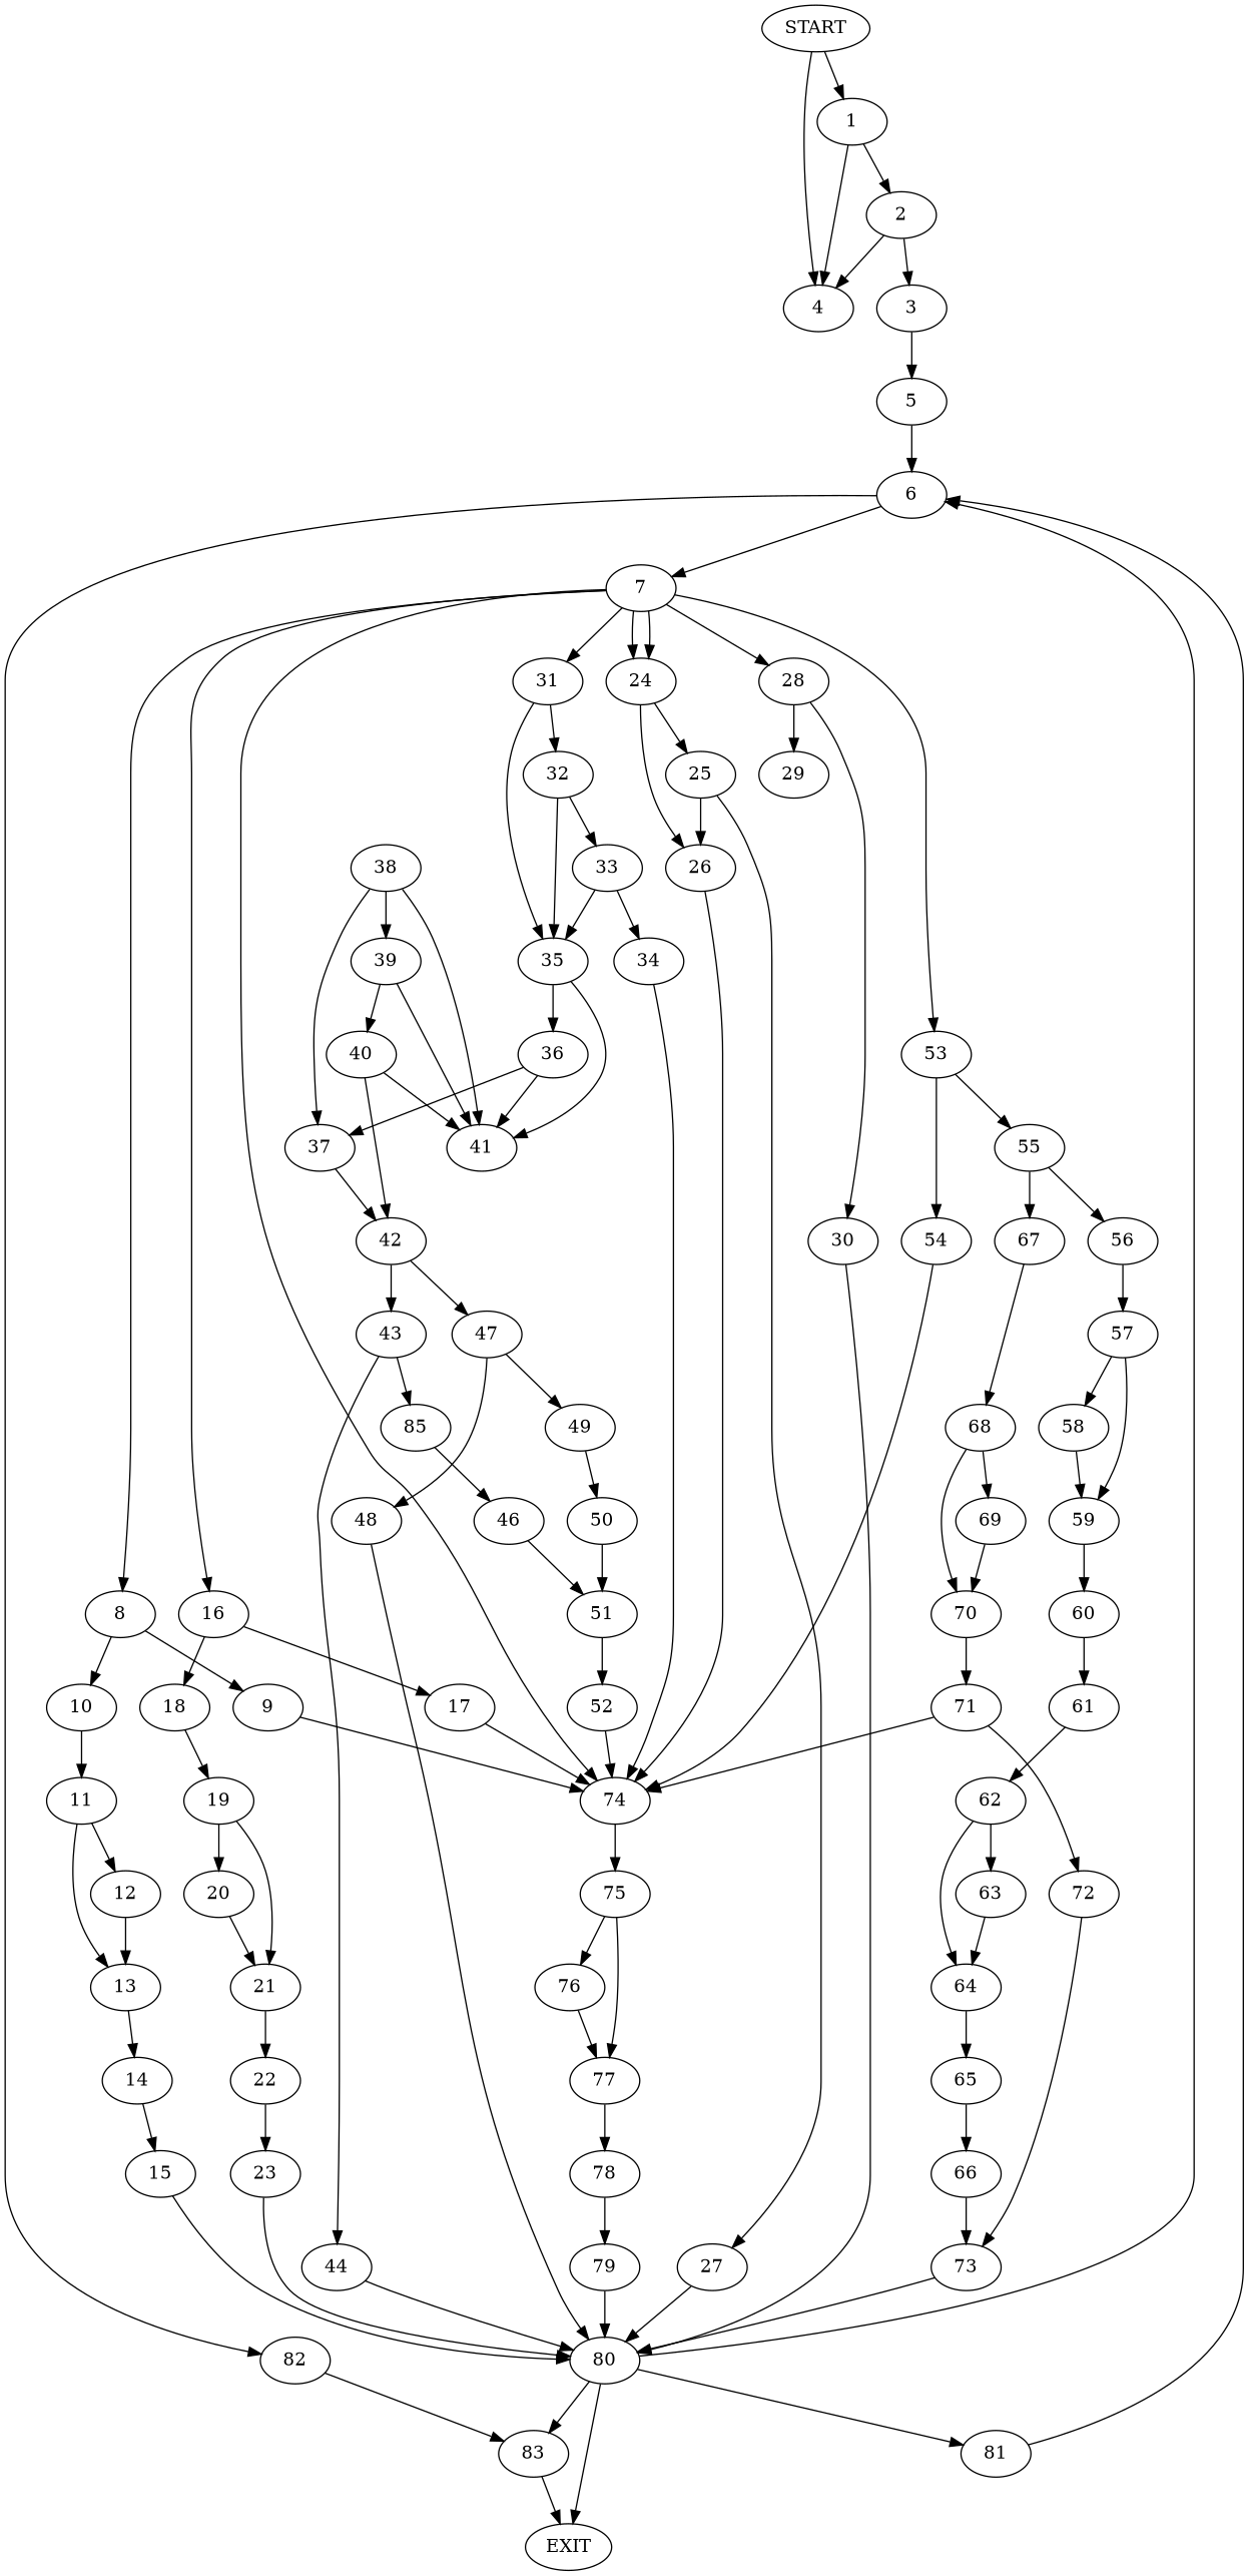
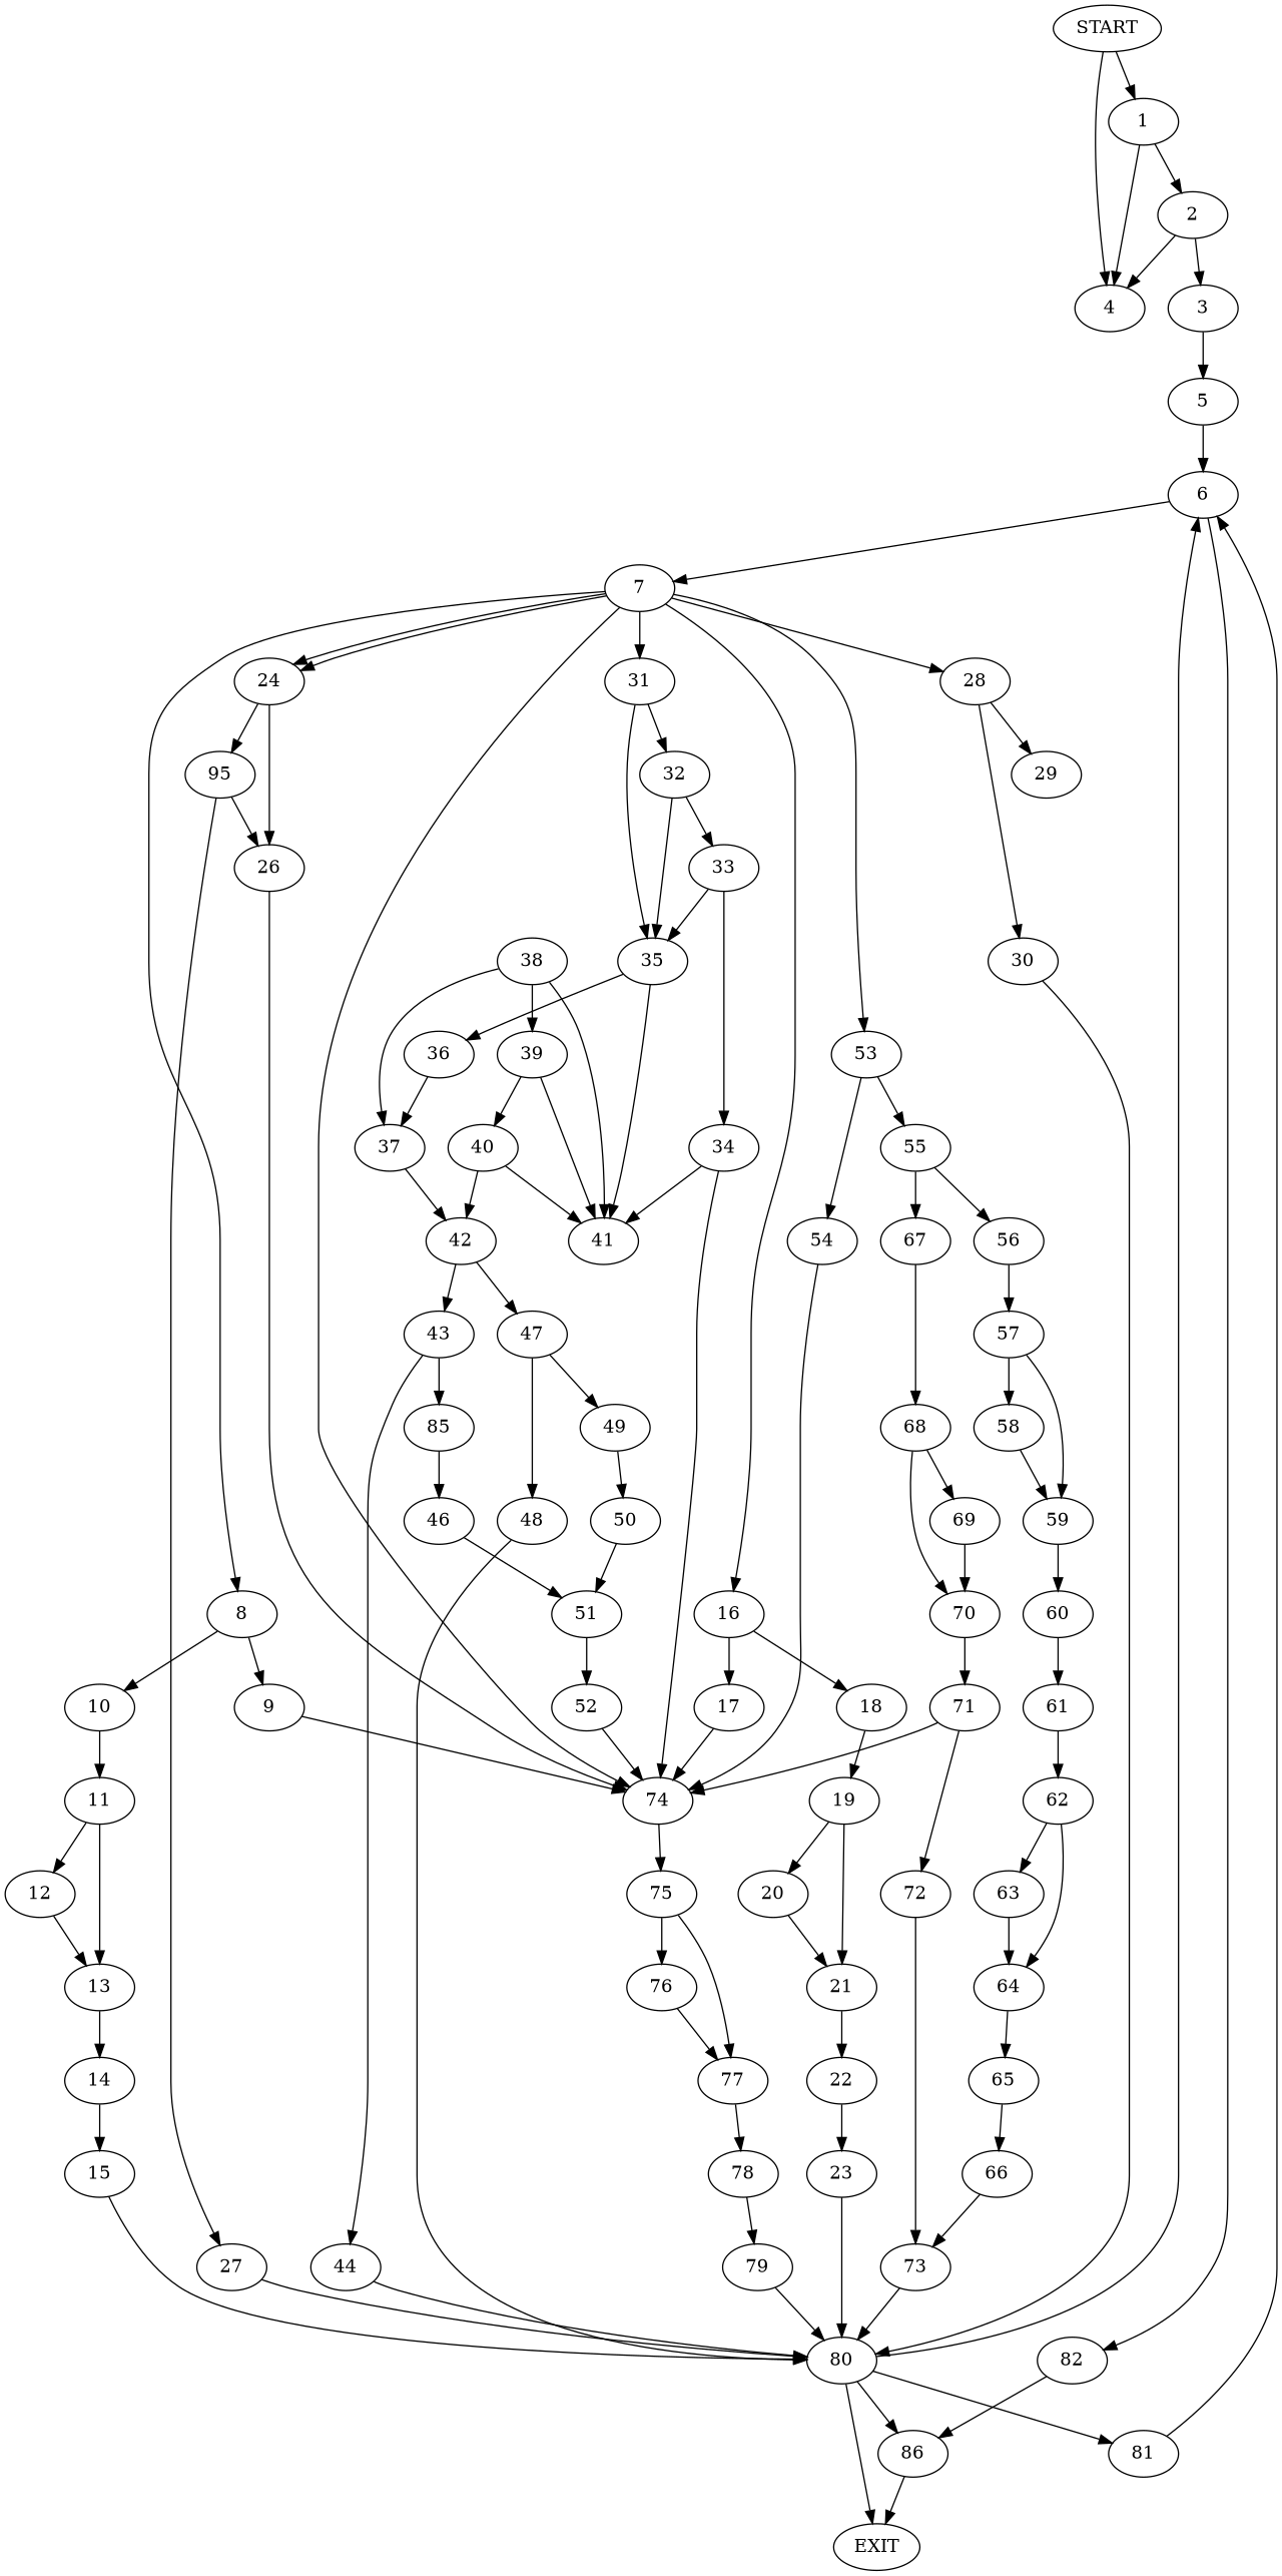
  digraph {
    n1 [label=START]
    1
    4
    2
    3
    5
    6
    7
    82
    8
    16
    24
    28
    31
    53
    74
-   83
+   83 [label=86]
    9
    10
    17
    18
-   25
+   25 [label=95]
    26
    29
    30
    32
    35
    54
    55
    75
    11
    12
    13
    14
    15
    80
    81
    n38 [label=EXIT]
    19
    20
    21
    22
    23
    27
    33
    36
    41
    34
    37
    42
    38
    39
    43
    47
    40
    52
    44
    n58 [label=85]
    48
    49
    46
    51
    50
    56
    67
    57
    68
    58
    59
    60
    61
    62
    63
    64
    65
    66
    73
    69
    70
    71
    72
    76
    77
    78
    79
    n1 -> 1
    n1 -> 4
    1 -> 4
    1 -> 2
    2 -> 4
    2 -> 3
    3 -> 5
    5 -> 6
    6 -> 7
    6 -> 82
    7 -> 8
    7 -> 16 [tailport=s2]
    7 -> 24 [tailport=s3]
    7 -> 24 [tailport=s4]
    7 -> 28 [tailport=s5]
    7 -> 31 [tailport=s6]
    7 -> 53 [tailport=s7]
    7 -> 74
    82 -> 83
    8 -> 9
    8 -> 10
    16 -> 17
    16 -> 18
    24 -> 25
    24 -> 26
    28 -> 29
    28 -> 30
    31 -> 32
    31 -> 35
    53 -> 54
    53 -> 55
    74 -> 75
    83 -> n38
    9 -> 74
    10 -> 11
    17 -> 74
    18 -> 19
    25 -> 26
    25 -> 27
    26 -> 74
    30 -> 80
    32 -> 35
    32 -> 33
    35 -> 36
    35 -> 41
    54 -> 74
    55 -> 56
    55 -> 67
    75 -> 76
    75 -> 77
    11 -> 12
    11 -> 13
    12 -> 13
    13 -> 14
    14 -> 15
    15 -> 80
    80 -> 6 [tailport=s2]
    80 -> 83 [tailport=s3]
    80 -> 81
    80 -> n38
    81 -> 6
    19 -> 20
    19 -> 21
    20 -> 21
    21 -> 22
    22 -> 23
    23 -> 80
    27 -> 80
    33 -> 35
    33 -> 34
-   36 -> 41
+   34 -> 41
    36 -> 37
    34 -> 74
    37 -> 42
    42 -> 43
    42 -> 47
    38 -> 41
    38 -> 37
    38 -> 39
    39 -> 41
    39 -> 40
    43 -> 44
    43 -> n58
    47 -> 48
    47 -> 49
    40 -> 41
    40 -> 42
    52 -> 74
    44 -> 80
    n58 -> 46
    48 -> 80
    49 -> 50
    46 -> 51
    51 -> 52
    50 -> 51
    56 -> 57
    67 -> 68
    57 -> 58
    57 -> 59
    68 -> 69
    68 -> 70
    58 -> 59
    59 -> 60
    60 -> 61
    61 -> 62
    62 -> 63
    62 -> 64
    63 -> 64
    64 -> 65
    65 -> 66
    66 -> 73
    73 -> 80
    69 -> 70
    70 -> 71
    71 -> 74
    71 -> 72
    72 -> 73
    76 -> 77
    77 -> 78
    78 -> 79
    79 -> 80
  }
